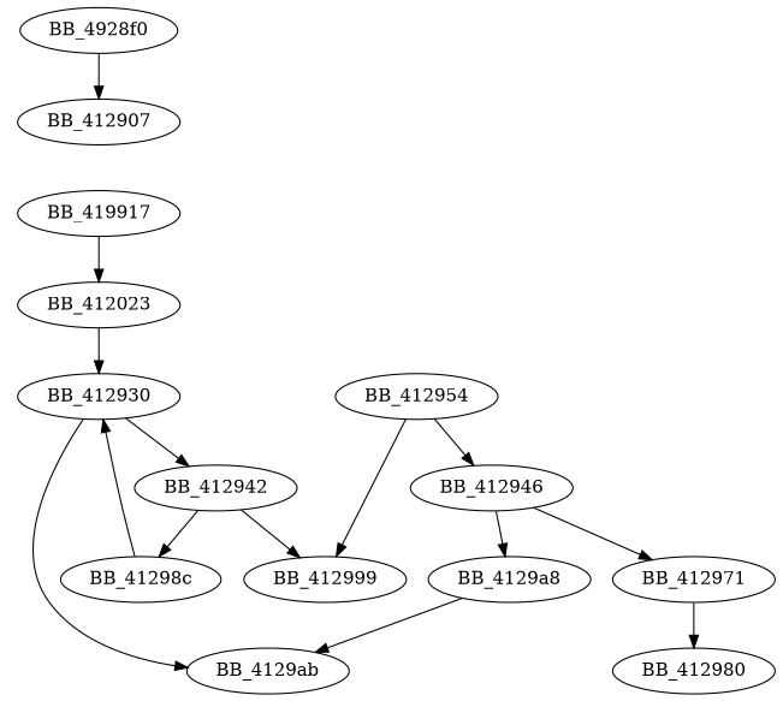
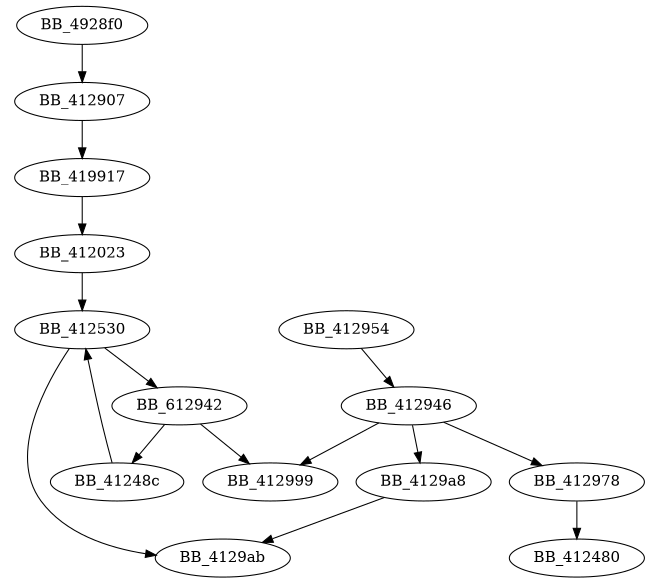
  digraph {
    n1 [label=BB_4928f0]
    n2 [label=BB_412907]
    n3 [label=BB_419917]
    n4 [label=BB_412023]
-   BB_412930
-   BB_412942
+   BB_412930 [label=BB_412530]
+   BB_412942 [label=BB_612942]
    BB_4129ab
-   BB_41298c
+   BB_41298c [label=BB_41248c]
    BB_412999
    n10 [label=BB_412946]
    BB_412954
-   BB_412978 [label=BB_412971]
+   BB_412978
    BB_4129a8
-   BB_412980
+   BB_412980 [label=BB_412480]
    n1 -> n2
+   n2 -> n3
    n3 -> n4
    n4 -> BB_412930
    BB_412930 -> BB_412942
    BB_412930 -> BB_4129ab
    BB_412942 -> BB_41298c
    BB_412942 -> BB_412999
    BB_41298c -> BB_412930
    n10 -> BB_412978
    n10 -> BB_4129a8
-   BB_412954 -> BB_412999
+   n10 -> BB_412999
    BB_412954 -> n10
    BB_412978 -> BB_412980
    BB_4129a8 -> BB_4129ab
  }
